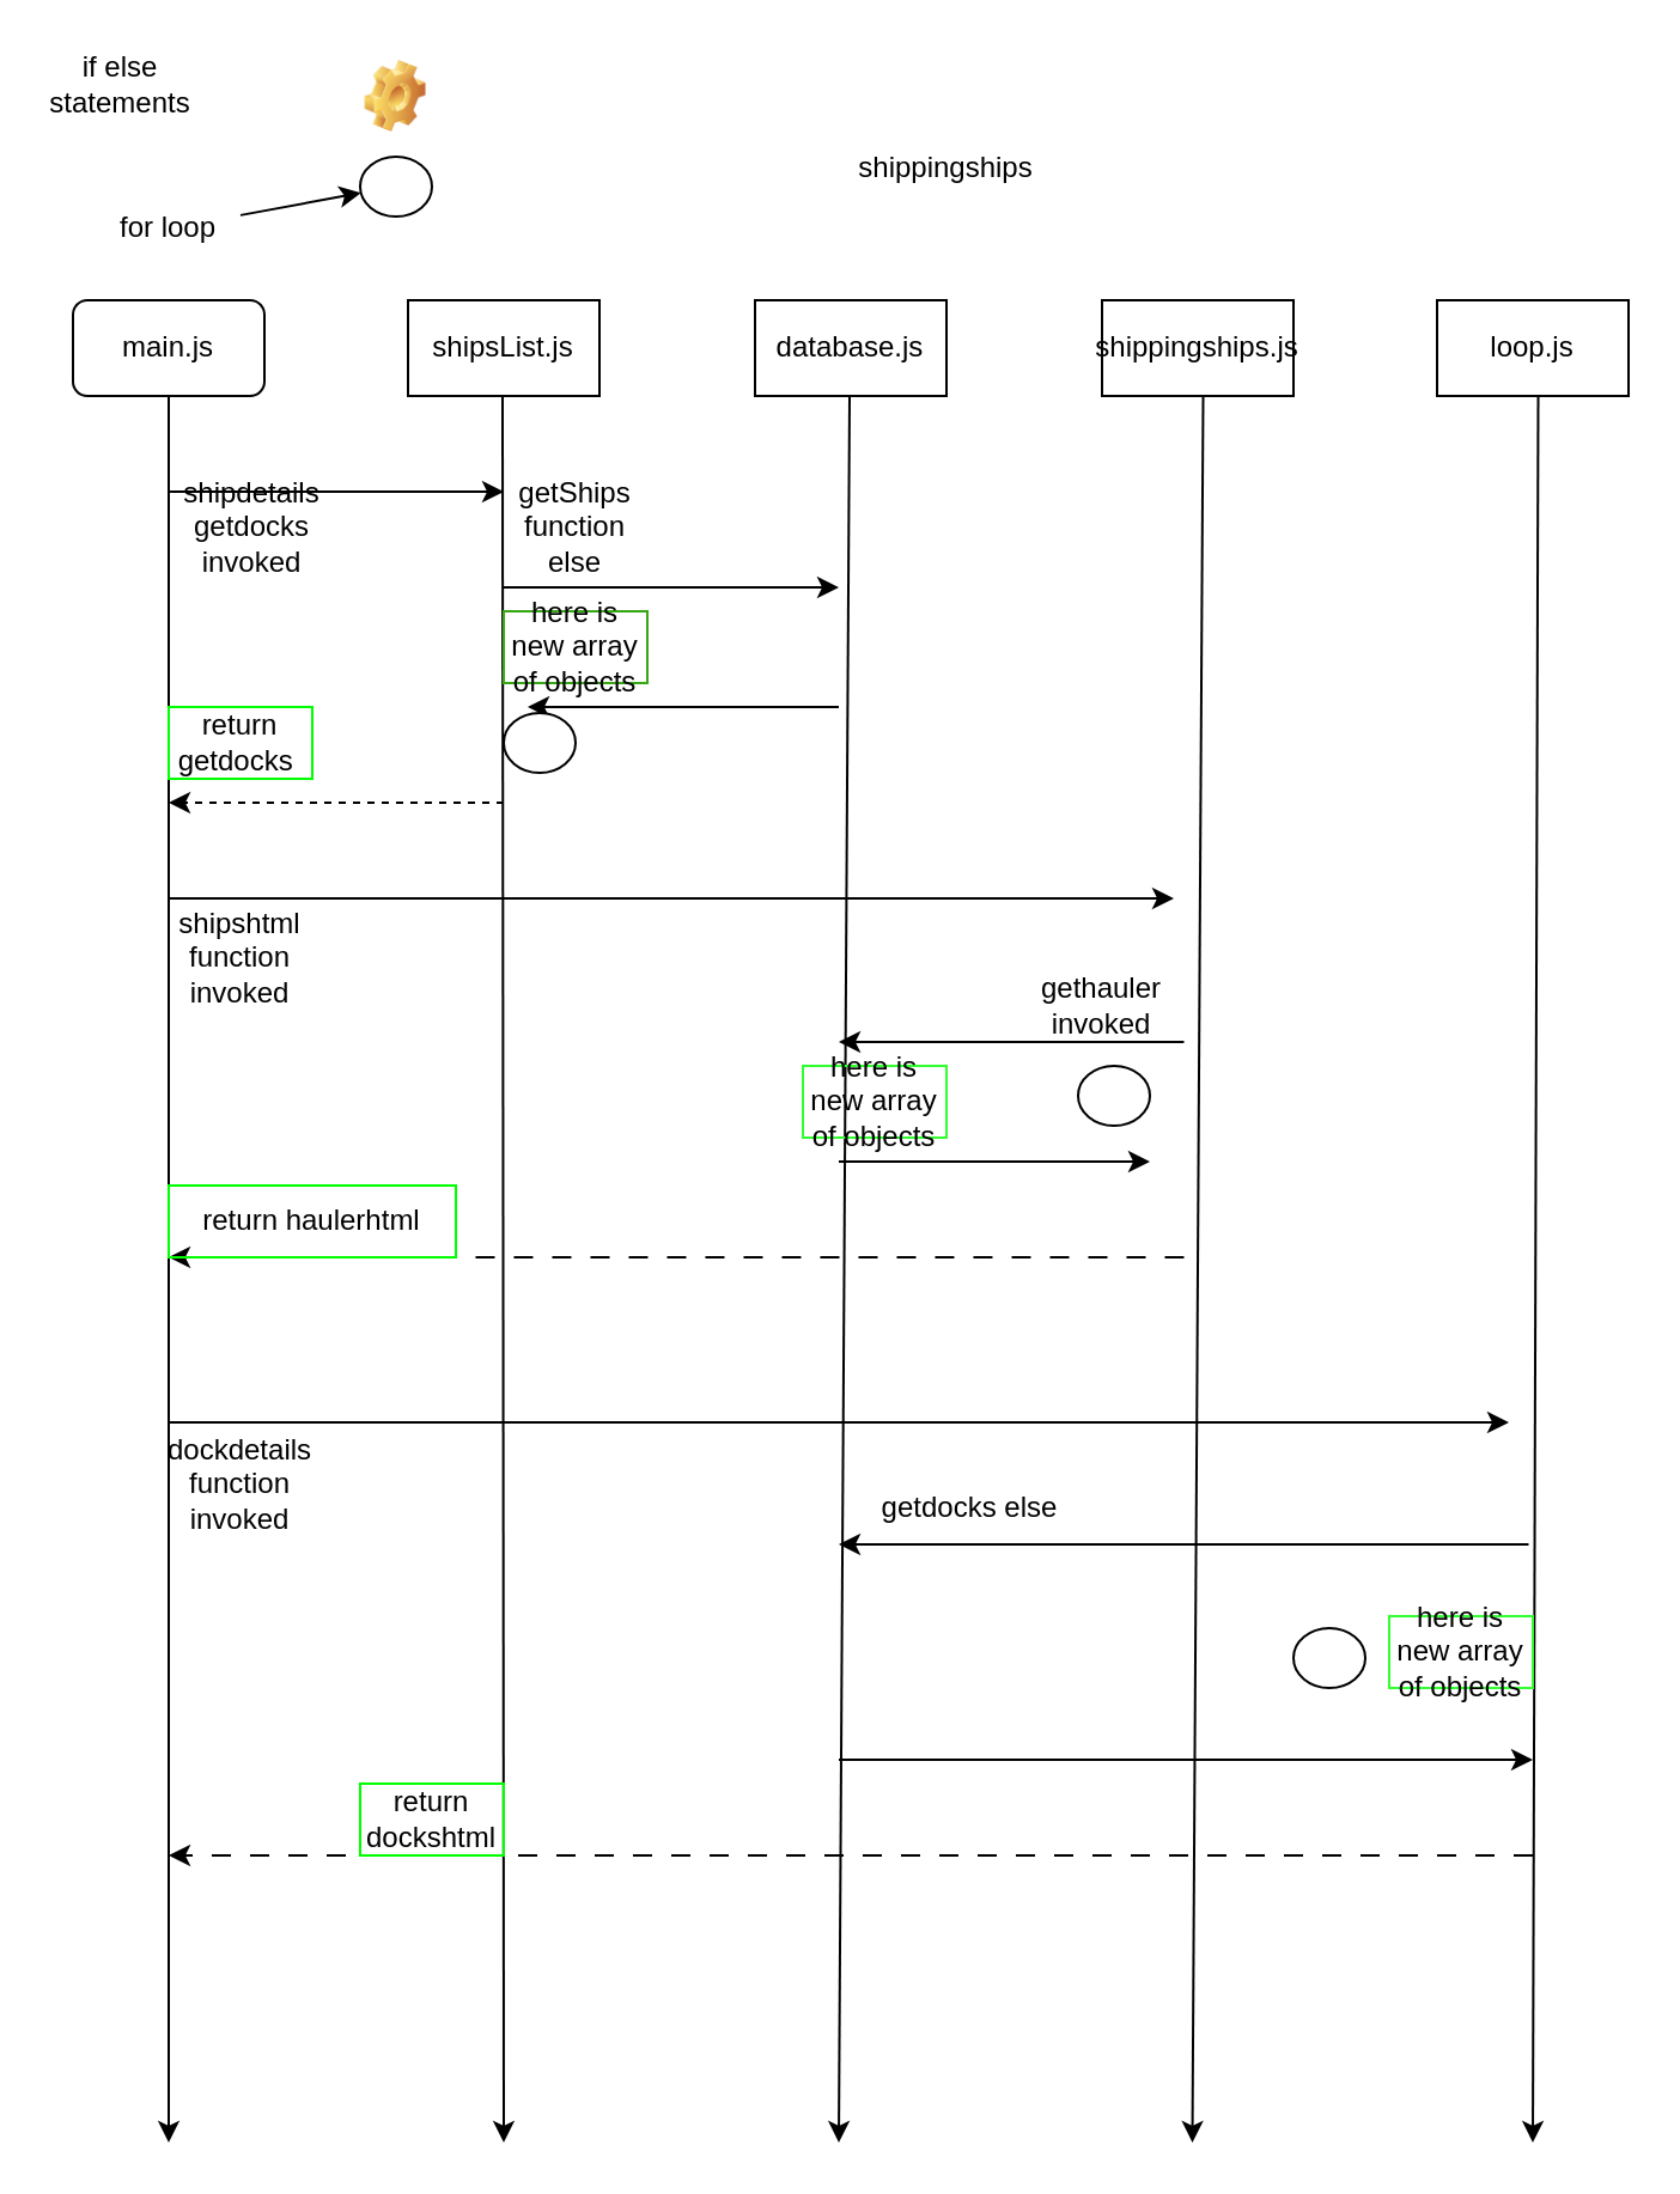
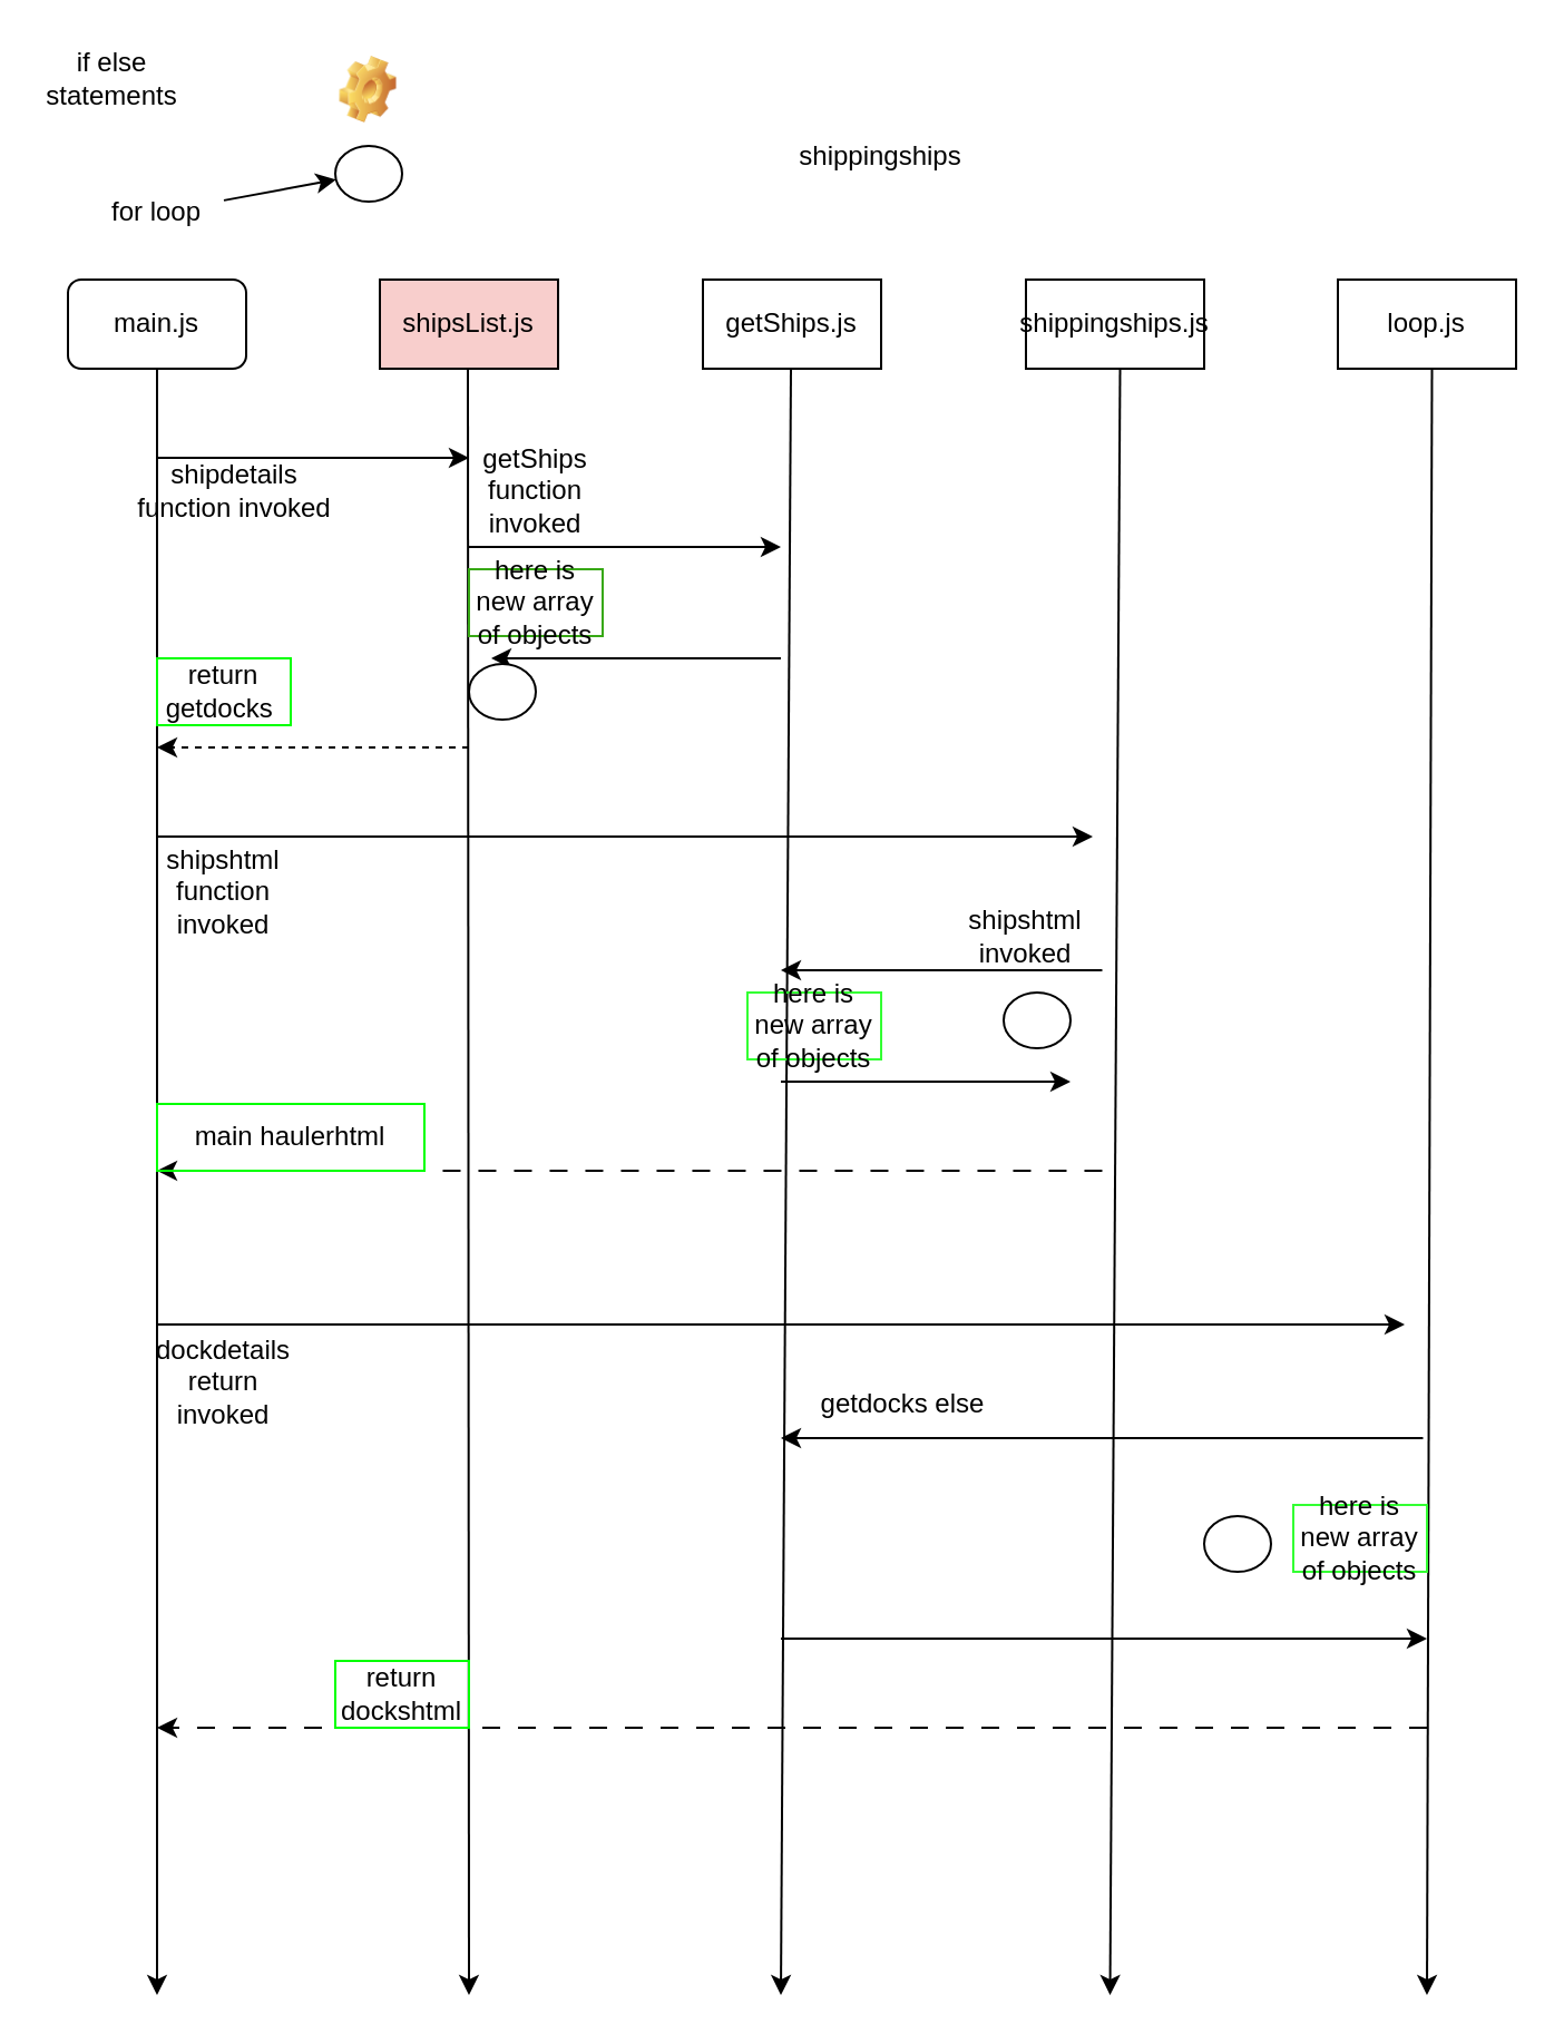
  <mxCell id="0" />
  <mxCell id="1" parent="0" />
  <mxCell id="2" value="main.js" style="whiteSpace=wrap;html=1;rounded=1;" vertex="1" parent="1"><mxGeometry x="30" y="125" width="80" height="40" as="geometry" /></mxCell>
  <mxCell id="3" value="shippingships" style="text;strokeColor=none;align=center;fillColor=none;html=1;verticalAlign=middle;whiteSpace=wrap;rounded=0;" vertex="1" parent="1"><mxGeometry x="365" y="55" width="60" height="30" as="geometry" /></mxCell>
- <mxCell id="4" value="shipsList.js" style="whiteSpace=wrap;html=1;" vertex="1" parent="1"><mxGeometry x="170" y="125" width="80" height="40" as="geometry" /></mxCell>
- <mxCell id="5" value="database.js" style="whiteSpace=wrap;html=1;" vertex="1" parent="1"><mxGeometry x="315" y="125" width="80" height="40" as="geometry" /></mxCell>
+ <mxCell id="4" value="shipsList.js" style="whiteSpace=wrap;html=1;fillColor=#f8cecc;" vertex="1" parent="1"><mxGeometry x="170" y="125" width="80" height="40" as="geometry" /></mxCell>
+ <mxCell id="5" value="getShips.js" style="whiteSpace=wrap;html=1;" vertex="1" parent="1"><mxGeometry x="315" y="125" width="80" height="40" as="geometry" /></mxCell>
  <mxCell id="6" value="shippingships.js" style="whiteSpace=wrap;html=1;" vertex="1" parent="1"><mxGeometry x="460" y="125" width="80" height="40" as="geometry" /></mxCell>
  <mxCell id="7" value="loop.js" style="whiteSpace=wrap;html=1;" vertex="1" parent="1"><mxGeometry x="600" y="125" width="80" height="40" as="geometry" /></mxCell>
  <mxCell id="8" value="" style="endArrow=classic;html=1;fontSize=19;fontColor=#124A18;exitX=0.5;exitY=1;exitDx=0;exitDy=0;" edge="1" parent="1" source="2"><mxGeometry relative="1" as="geometry"><mxPoint x="498.24" y="295" as="sourcePoint" /><mxPoint x="70" y="895" as="targetPoint" /></mxGeometry></mxCell>
  <mxCell id="9" value="" style="endArrow=classic;html=1;fontSize=19;fontColor=#124A18;exitX=0.5;exitY=1;exitDx=0;exitDy=0;" edge="1" parent="1"><mxGeometry relative="1" as="geometry"><mxPoint x="209.5" y="165" as="sourcePoint" /><mxPoint x="210" y="895" as="targetPoint" /></mxGeometry></mxCell>
  <mxCell id="10" value="" style="endArrow=classic;html=1;fontSize=19;fontColor=#124A18;exitX=0.5;exitY=1;exitDx=0;exitDy=0;" edge="1" parent="1"><mxGeometry relative="1" as="geometry"><mxPoint x="354.5" y="165" as="sourcePoint" /><mxPoint x="350" y="895" as="targetPoint" /></mxGeometry></mxCell>
  <mxCell id="11" value="" style="endArrow=classic;html=1;fontSize=19;fontColor=#124A18;exitX=0.5;exitY=1;exitDx=0;exitDy=0;" edge="1" parent="1"><mxGeometry relative="1" as="geometry"><mxPoint x="502.25" y="165" as="sourcePoint" /><mxPoint x="497.75" y="895" as="targetPoint" /></mxGeometry></mxCell>
  <mxCell id="12" value="" style="endArrow=classic;html=1;fontSize=19;fontColor=#124A18;exitX=0.5;exitY=1;exitDx=0;exitDy=0;" edge="1" parent="1"><mxGeometry relative="1" as="geometry"><mxPoint x="642.25" y="165" as="sourcePoint" /><mxPoint x="640" y="895" as="targetPoint" /></mxGeometry></mxCell>
  <mxCell id="13" value="" style="endArrow=classic;html=1;fontSize=19;fontColor=#124A18;" edge="1" parent="1"><mxGeometry relative="1" as="geometry"><mxPoint x="70" y="205" as="sourcePoint" /><mxPoint x="210" y="205" as="targetPoint" /></mxGeometry></mxCell>
- <mxCell id="14" value="shipdetails getdocks invoked" style="text;strokeColor=none;align=center;fillColor=none;html=1;verticalAlign=middle;whiteSpace=wrap;rounded=0;" vertex="1" parent="1"><mxGeometry x="60" y="205" width="90" height="30" as="geometry" /></mxCell>
+ <mxCell id="14" value="shipdetails function invoked" style="text;strokeColor=none;align=center;fillColor=none;html=1;verticalAlign=middle;whiteSpace=wrap;rounded=0;" vertex="1" parent="1"><mxGeometry x="60" y="205" width="90" height="30" as="geometry" /></mxCell>
  <mxCell id="15" value="" style="endArrow=classic;html=1;fontSize=19;fontColor=#124A18;" edge="1" parent="1"><mxGeometry relative="1" as="geometry"><mxPoint x="210" y="245" as="sourcePoint" /><mxPoint x="350" y="245" as="targetPoint" /></mxGeometry></mxCell>
- <mxCell id="16" value="getShips function else" style="text;strokeColor=none;align=center;fillColor=none;html=1;verticalAlign=middle;whiteSpace=wrap;rounded=0;" vertex="1" parent="1"><mxGeometry x="210" y="205" width="60" height="30" as="geometry" /></mxCell>
+ <mxCell id="16" value="getShips function invoked" style="text;strokeColor=none;align=center;fillColor=none;html=1;verticalAlign=middle;whiteSpace=wrap;rounded=0;" vertex="1" parent="1"><mxGeometry x="210" y="205" width="60" height="30" as="geometry" /></mxCell>
  <mxCell id="17" value="" style="endArrow=classic;html=1;fontSize=19;fontColor=#124A18;" edge="1" parent="1"><mxGeometry relative="1" as="geometry"><mxPoint x="350" y="295" as="sourcePoint" /><mxPoint x="220" y="295" as="targetPoint" /></mxGeometry></mxCell>
  <mxCell id="18" value="here is new array of objects" style="text;strokeColor=#38A816;align=center;fillColor=none;html=1;verticalAlign=middle;whiteSpace=wrap;rounded=0;" vertex="1" parent="1"><mxGeometry x="210" y="255" width="60" height="30" as="geometry" /></mxCell>
  <mxCell id="19" value="" style="endArrow=classic;html=1;fontSize=19;fontColor=#124A18;" edge="1" parent="1"><mxGeometry relative="1" as="geometry"><mxPoint x="70" y="375" as="sourcePoint" /><mxPoint x="490" y="375" as="targetPoint" /></mxGeometry></mxCell>
  <mxCell id="20" value="" style="endArrow=classic;html=1;fontSize=19;fontColor=#124A18;" edge="1" parent="1"><mxGeometry relative="1" as="geometry"><mxPoint x="494.24" y="435" as="sourcePoint" /><mxPoint x="350" y="435" as="targetPoint" /></mxGeometry></mxCell>
- <mxCell id="21" value="gethauler invoked" style="text;strokeColor=none;align=center;fillColor=none;html=1;verticalAlign=middle;whiteSpace=wrap;rounded=0;" vertex="1" parent="1"><mxGeometry x="430" y="405" width="60" height="30" as="geometry" /></mxCell>
+ <mxCell id="21" value="shipshtml invoked" style="text;strokeColor=none;align=center;fillColor=none;html=1;verticalAlign=middle;whiteSpace=wrap;rounded=0;" vertex="1" parent="1"><mxGeometry x="430" y="405" width="60" height="30" as="geometry" /></mxCell>
  <mxCell id="22" value="" style="endArrow=classic;html=1;fontSize=19;fontColor=#124A18;" edge="1" parent="1"><mxGeometry relative="1" as="geometry"><mxPoint x="350" y="485" as="sourcePoint" /><mxPoint x="480" y="485" as="targetPoint" /></mxGeometry></mxCell>
  <mxCell id="23" value="here is new array of objects" style="text;strokeColor=#33FF33;align=center;fillColor=none;html=1;verticalAlign=middle;whiteSpace=wrap;rounded=0;" vertex="1" parent="1"><mxGeometry x="335" y="445" width="60" height="30" as="geometry" /></mxCell>
  <mxCell id="24" value="" style="edgeStyle=none;html=1;" edge="1" parent="1" source="25" target="26"><mxGeometry relative="1" as="geometry" /></mxCell>
  <mxCell id="25" value="for loop" style="text;strokeColor=none;align=center;fillColor=none;html=1;verticalAlign=middle;whiteSpace=wrap;rounded=0;" vertex="1" parent="1"><mxGeometry x="40" y="80" width="60" height="30" as="geometry" /></mxCell>
  <mxCell id="26" value="" style="ellipse;whiteSpace=wrap;html=1;" vertex="1" parent="1"><mxGeometry x="150" y="65" width="30" height="25" as="geometry" /></mxCell>
  <mxCell id="27" value="if else statements" style="text;strokeColor=none;align=center;fillColor=none;html=1;verticalAlign=middle;whiteSpace=wrap;rounded=0;" vertex="1" parent="1"><mxGeometry x="20" y="20" width="60" height="30" as="geometry" /></mxCell>
  <mxCell id="28" value="" style="image;html=1;image=img/lib/clip_art/general/Gear_128x128.png" vertex="1" parent="1"><mxGeometry x="125" y="25" width="80" height="30" as="geometry" /></mxCell>
  <mxCell id="29" value="" style="endArrow=classic;html=1;fontSize=19;fontColor=#124A18;dashed=1;" edge="1" parent="1"><mxGeometry relative="1" as="geometry"><mxPoint x="210" y="335" as="sourcePoint" /><mxPoint x="70" y="335" as="targetPoint" /></mxGeometry></mxCell>
  <mxCell id="30" value="return getdocks&amp;nbsp;" style="text;strokeColor=#00FF00;align=center;fillColor=none;html=1;verticalAlign=middle;whiteSpace=wrap;rounded=0;" vertex="1" parent="1"><mxGeometry x="70" y="295" width="60" height="30" as="geometry" /></mxCell>
  <mxCell id="31" value="" style="ellipse;whiteSpace=wrap;html=1;" vertex="1" parent="1"><mxGeometry x="210" y="297.5" width="30" height="25" as="geometry" /></mxCell>
  <mxCell id="32" value="shipshtml function invoked" style="text;strokeColor=none;align=center;fillColor=none;html=1;verticalAlign=middle;whiteSpace=wrap;rounded=0;" vertex="1" parent="1"><mxGeometry x="70" y="385" width="60" height="30" as="geometry" /></mxCell>
  <mxCell id="33" value="" style="ellipse;whiteSpace=wrap;html=1;" vertex="1" parent="1"><mxGeometry x="450" y="445" width="30" height="25" as="geometry" /></mxCell>
  <mxCell id="34" value="" style="endArrow=classic;html=1;fontSize=19;fontColor=#124A18;dashed=1;dashPattern=8 8;" edge="1" parent="1"><mxGeometry relative="1" as="geometry"><mxPoint x="494.24" y="525" as="sourcePoint" /><mxPoint x="70" y="525" as="targetPoint" /></mxGeometry></mxCell>
- <mxCell id="35" value="return haulerhtml" style="text;strokeColor=#00FF00;align=center;fillColor=none;html=1;verticalAlign=middle;whiteSpace=wrap;rounded=0;" vertex="1" parent="1"><mxGeometry x="70" y="495" width="120" height="30" as="geometry" /></mxCell>
+ <mxCell id="35" value="main haulerhtml" style="text;strokeColor=#00FF00;align=center;fillColor=none;html=1;verticalAlign=middle;whiteSpace=wrap;rounded=0;" vertex="1" parent="1"><mxGeometry x="70" y="495" width="120" height="30" as="geometry" /></mxCell>
  <mxCell id="36" value="" style="endArrow=classic;html=1;fontSize=19;fontColor=#124A18;" edge="1" parent="1"><mxGeometry relative="1" as="geometry"><mxPoint x="70" y="594" as="sourcePoint" /><mxPoint x="630" y="594" as="targetPoint" /></mxGeometry></mxCell>
- <mxCell id="37" value="dockdetails function invoked" style="text;strokeColor=none;align=center;fillColor=none;html=1;verticalAlign=middle;whiteSpace=wrap;rounded=0;" vertex="1" parent="1"><mxGeometry x="70" y="605" width="60" height="30" as="geometry" /></mxCell>
+ <mxCell id="37" value="dockdetails return invoked" style="text;strokeColor=none;align=center;fillColor=none;html=1;verticalAlign=middle;whiteSpace=wrap;rounded=0;" vertex="1" parent="1"><mxGeometry x="70" y="605" width="60" height="30" as="geometry" /></mxCell>
  <mxCell id="38" value="" style="endArrow=classic;html=1;fontSize=19;fontColor=#124A18;" edge="1" parent="1"><mxGeometry relative="1" as="geometry"><mxPoint x="638.24" y="645" as="sourcePoint" /><mxPoint x="350" y="645" as="targetPoint" /></mxGeometry></mxCell>
  <mxCell id="39" value="getdocks else" style="text;strokeColor=none;align=center;fillColor=none;html=1;verticalAlign=middle;whiteSpace=wrap;rounded=0;" vertex="1" parent="1"><mxGeometry x="350" y="615" width="110" height="30" as="geometry" /></mxCell>
  <mxCell id="40" value="here is new array of objects" style="text;strokeColor=#33FF33;align=center;fillColor=none;html=1;verticalAlign=middle;whiteSpace=wrap;rounded=0;" vertex="1" parent="1"><mxGeometry x="580" y="675" width="60" height="30" as="geometry" /></mxCell>
  <mxCell id="41" value="" style="endArrow=classic;html=1;fontSize=19;fontColor=#124A18;" edge="1" parent="1"><mxGeometry relative="1" as="geometry"><mxPoint x="350" y="735" as="sourcePoint" /><mxPoint x="640" y="735" as="targetPoint" /></mxGeometry></mxCell>
  <mxCell id="42" value="" style="endArrow=classic;html=1;fontSize=19;fontColor=#124A18;dashed=1;dashPattern=8 8;" edge="1" parent="1"><mxGeometry relative="1" as="geometry"><mxPoint x="640" y="775" as="sourcePoint" /><mxPoint x="70" y="775" as="targetPoint" /></mxGeometry></mxCell>
  <mxCell id="43" value="return dockshtml" style="text;strokeColor=#00FF00;align=center;fillColor=none;html=1;verticalAlign=middle;whiteSpace=wrap;rounded=0;" vertex="1" parent="1"><mxGeometry x="150" y="745" width="60" height="30" as="geometry" /></mxCell>
  <mxCell id="44" value="" style="ellipse;whiteSpace=wrap;html=1;" vertex="1" parent="1"><mxGeometry x="540" y="680" width="30" height="25" as="geometry" /></mxCell>
